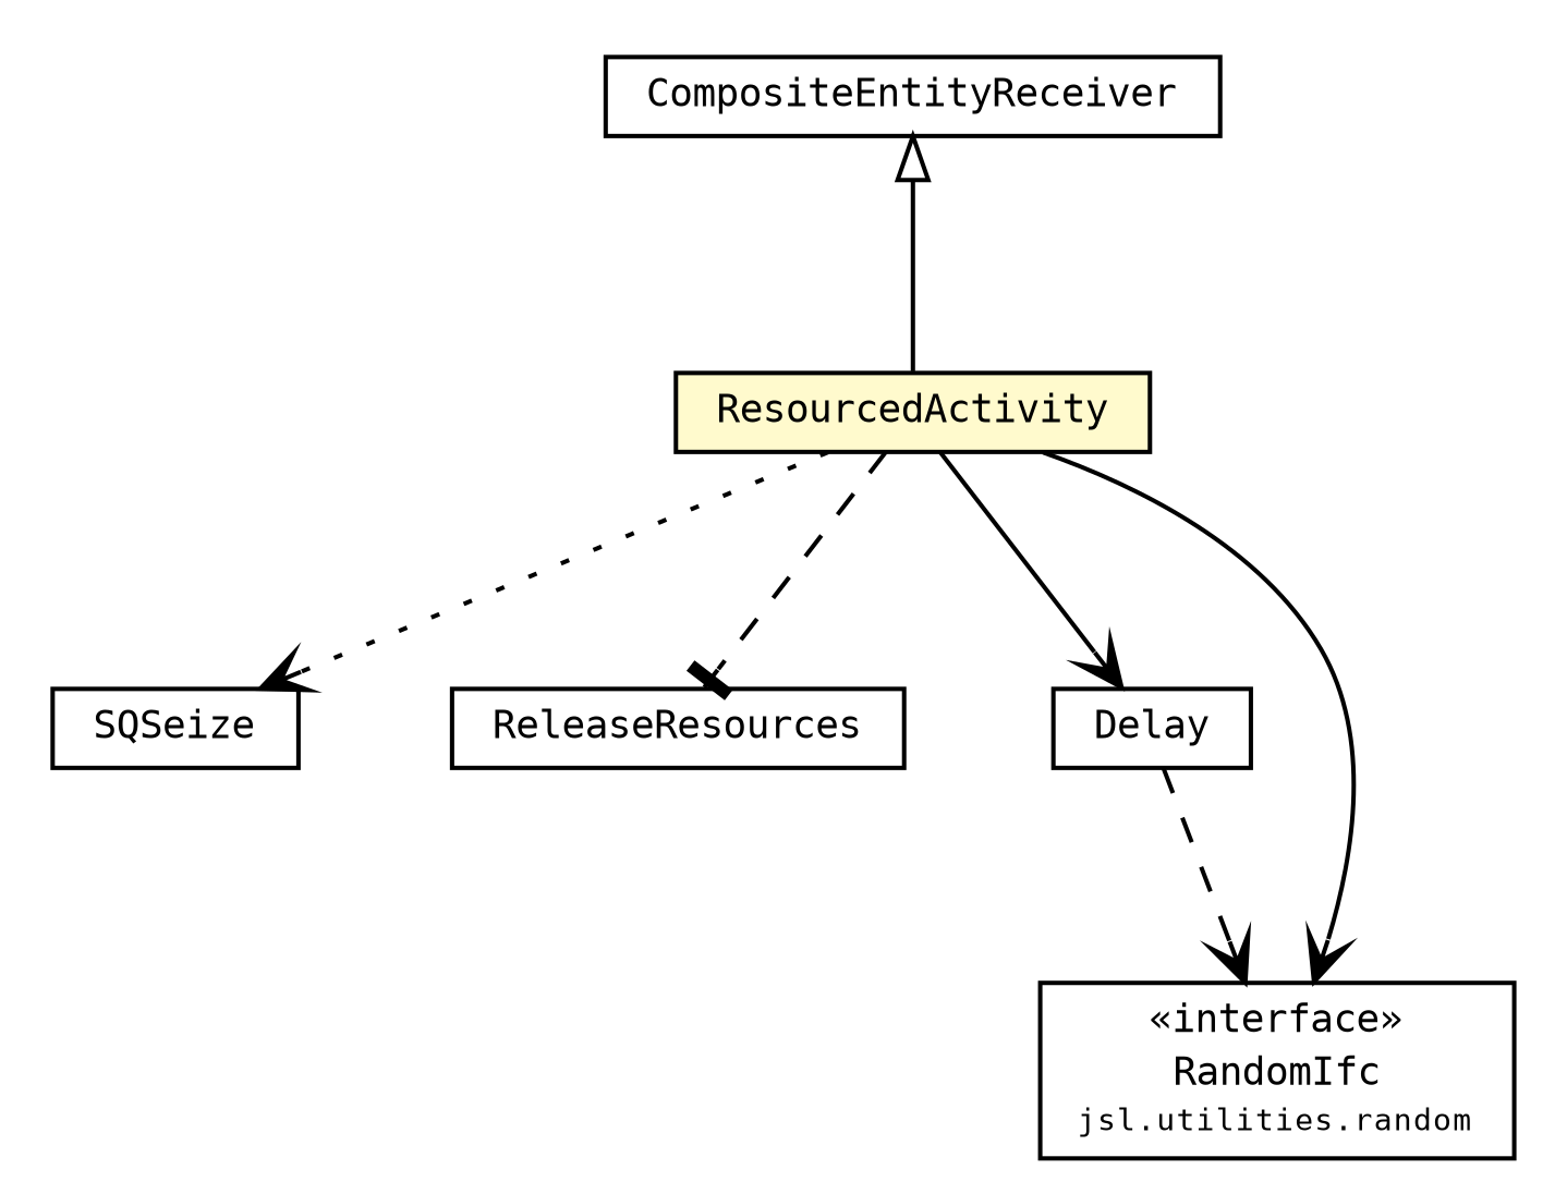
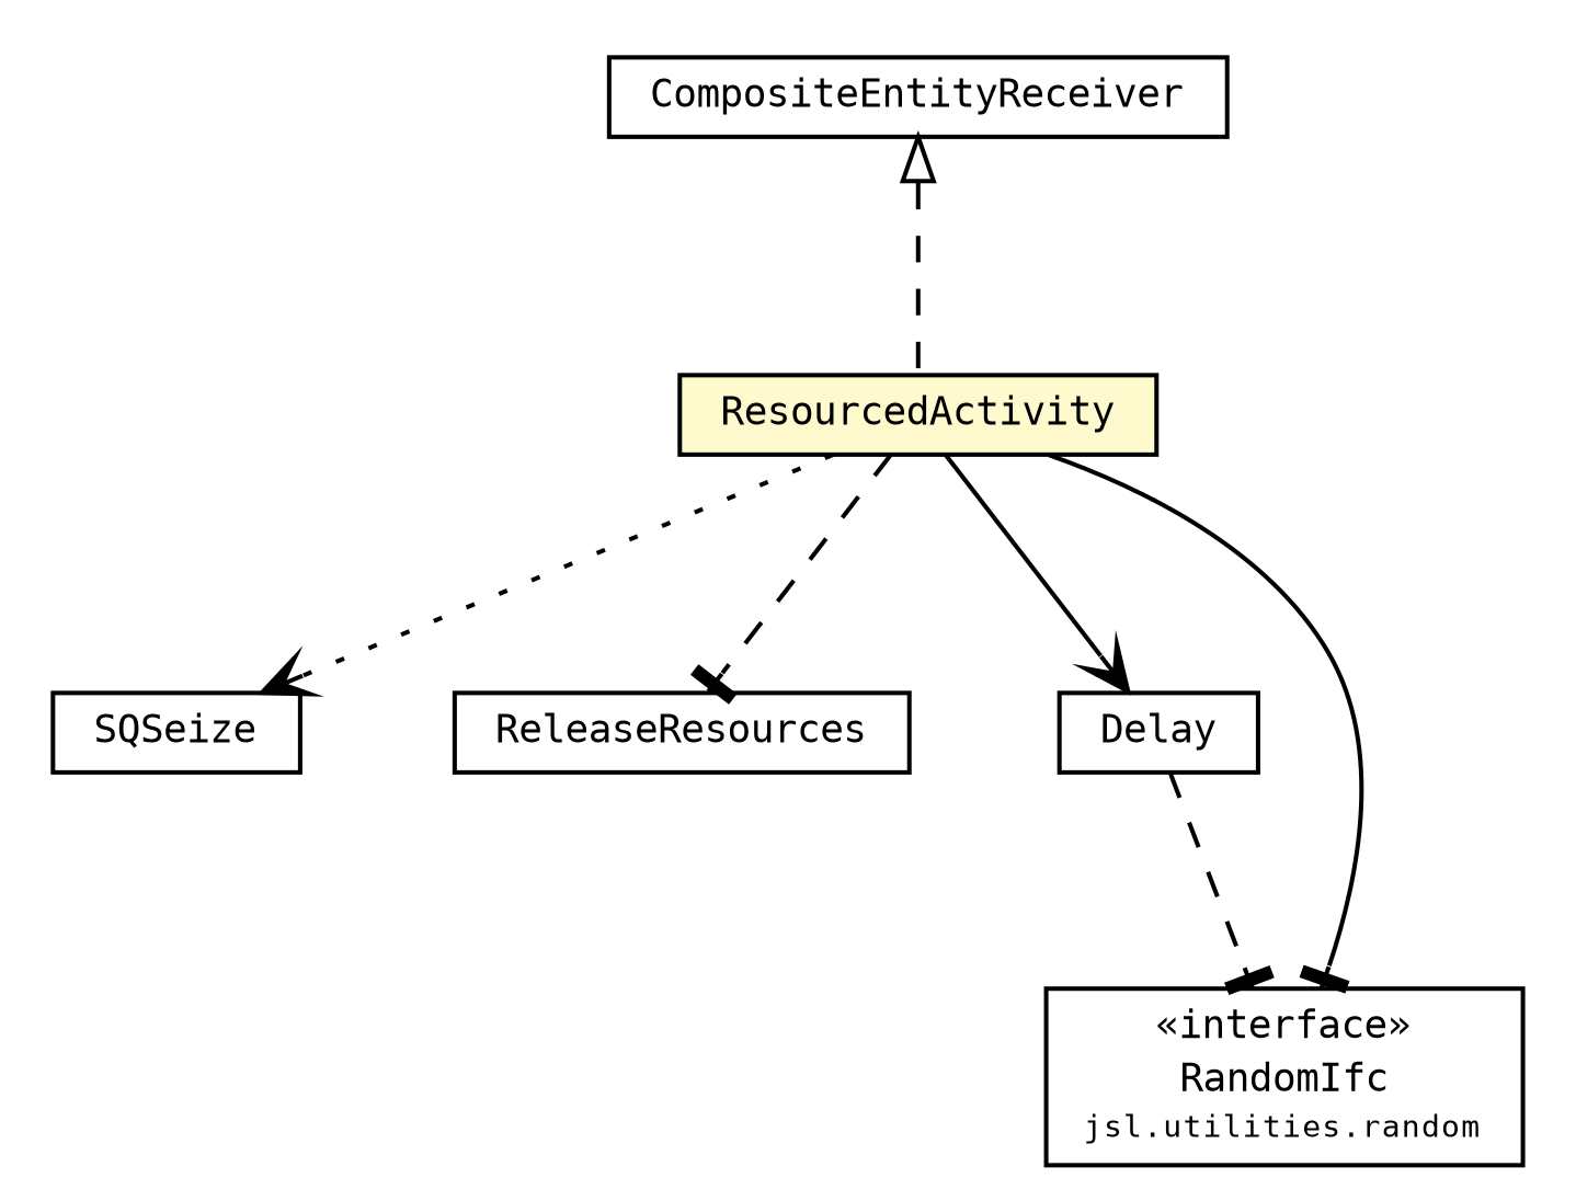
  digraph {
    fontname="DejaVu Sans Mono"
    nodesep=0.25
    ranksep=0.5
    node [fontcolor=black fontname="DejaVu Sans Mono" fontsize=9.0 shape=plaintext]
    edge [arrowhead=vee color=black fontcolor=black fontname="DejaVu Sans Mono" fontsize=10.0 headport=p labelfontname=Helvetica labelfontsize=10 style=solid tailport=p]
    n1 [label=<<table title="jsl.modeling.elements.resource.SQSeize" border="0" cellborder="1" cellspacing="0" cellpadding="2" port="p" href="./SQSeize.html"> 		<tr><td><table border="0" cellspacing="0" cellpadding="1"> <tr><td align="center" balign="center"> SQSeize </td></tr> 		</table></td></tr> 		</table>>]
    n2 [label=<<table title="jsl.modeling.elements.resource.ResourcedActivity" border="0" cellborder="1" cellspacing="0" cellpadding="2" port="p" bgcolor="lemonChiffon" href="./ResourcedActivity.html"> 		<tr><td><table border="0" cellspacing="0" cellpadding="1"> <tr><td align="center" balign="center"> ResourcedActivity </td></tr> 		</table></td></tr> 		</table>>]
    n3 [label=<<table title="jsl.modeling.elements.resource.ReleaseResources" border="0" cellborder="1" cellspacing="0" cellpadding="2" port="p" href="./ReleaseResources.html"> 		<tr><td><table border="0" cellspacing="0" cellpadding="1"> <tr><td align="center" balign="center"> ReleaseResources </td></tr> 		</table></td></tr> 		</table>>]
    n4 [label=<<table title="jsl.modeling.elements.resource.Delay" border="0" cellborder="1" cellspacing="0" cellpadding="2" port="p" href="./Delay.html"> 		<tr><td><table border="0" cellspacing="0" cellpadding="1"> <tr><td align="center" balign="center"> Delay </td></tr> 		</table></td></tr> 		</table>>]
    n5 [label=<<table title="jsl.utilities.random.RandomIfc" border="0" cellborder="1" cellspacing="0" cellpadding="2" port="p" href="../../../utilities/random/RandomIfc.html"> 		<tr><td><table border="0" cellspacing="0" cellpadding="1"> <tr><td align="center" balign="center"> &#171;interface&#187; </td></tr> <tr><td align="center" balign="center"> RandomIfc </td></tr> <tr><td align="center" balign="center"><font point-size="7.0"> jsl.utilities.random </font></td></tr> 		</table></td></tr> 		</table>>]
    n6 [label=<<table title="jsl.modeling.elements.resource.CompositeEntityReceiver" border="0" cellborder="1" cellspacing="0" cellpadding="2" port="p" href="./CompositeEntityReceiver.html"> 		<tr><td><table border="0" cellspacing="0" cellpadding="1"> <tr><td align="center" balign="center"> CompositeEntityReceiver </td></tr> 		</table></td></tr> 		</table>>]
    n2 -> n1 [style=dotted]
    n2 -> n3 [arrowhead=tee style=dashed]
    n2 -> n4
-   n2 -> n5
-   n4 -> n5 [style=dashed]
-   n6 -> n2 [arrowtail=empty dir=back fontsize=10 arrowhead="" color="" fontcolor=""]
+   n2 -> n5 [arrowhead=tee]
+   n4 -> n5 [arrowhead=tee style=dashed]
+   n6 -> n2 [arrowtail=empty dir=back fontsize=10 style=dashed arrowhead="" color="" fontcolor=""]
  }
